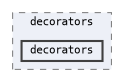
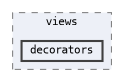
  digraph {
    compound=true
    fontname="DejaVu Sans Mono"
    n1 [color=grey25 fillcolor="#edf0f7" fontname="DejaVu Sans Mono" fontsize=10 height=0.2 label=decorators shape=box style="filled,bold" width=0.4]
    subgraph cluster_1 {
      bgcolor="#edf0f7"
      fontsize=10
-     label=decorators
+     label=views
      pencolor=grey50
      style="filled,dashed"
      n1
    }
  }
